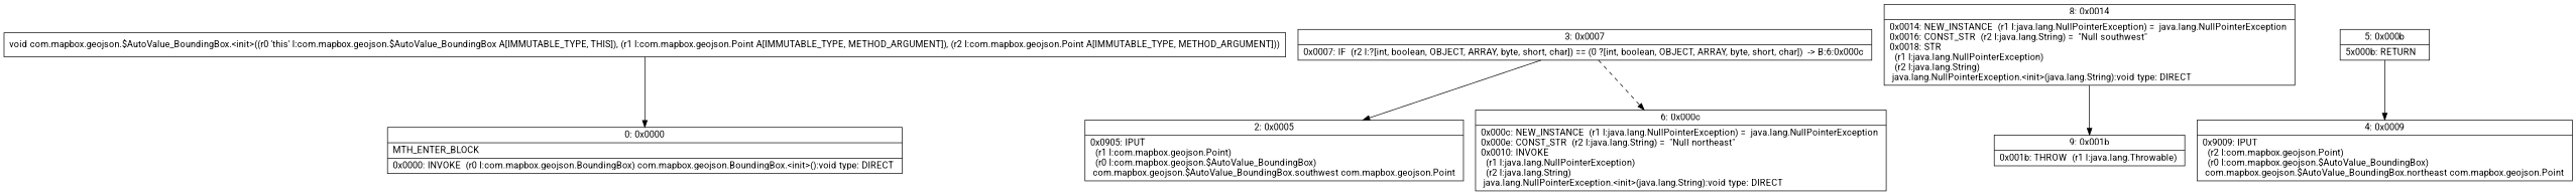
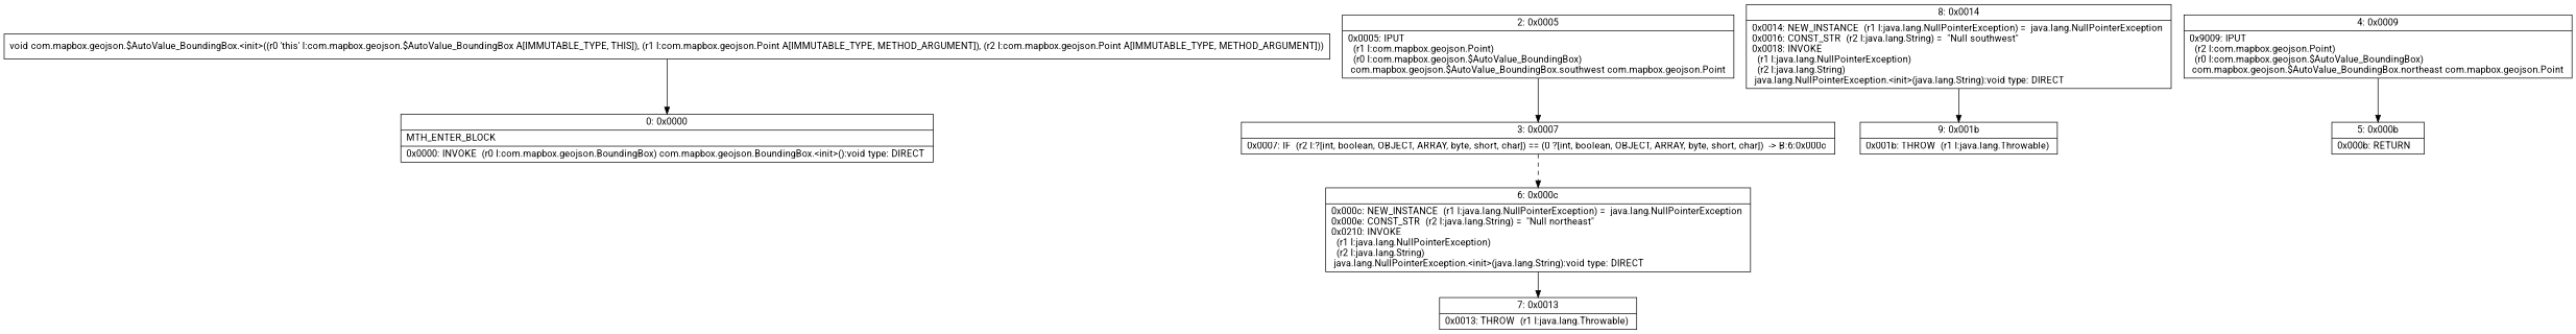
  digraph {
    fontname=Roboto
    node [fontname=Roboto shape=record]
    edge [fontname=Roboto]
    n1 [label="{0\:\ 0x0000|MTH_ENTER_BLOCK\l|0x0000: INVOKE  (r0 I:com.mapbox.geojson.BoundingBox) com.mapbox.geojson.BoundingBox.\<init\>():void type: DIRECT \l}"]
-   n2 [label="{2\:\ 0x0005|0x0905: IPUT  \l  (r1 I:com.mapbox.geojson.Point)\l  (r0 I:com.mapbox.geojson.$AutoValue_BoundingBox)\l com.mapbox.geojson.$AutoValue_BoundingBox.southwest com.mapbox.geojson.Point \l}"]
+   n2 [label="{2\:\ 0x0005|0x0005: IPUT  \l  (r1 I:com.mapbox.geojson.Point)\l  (r0 I:com.mapbox.geojson.$AutoValue_BoundingBox)\l com.mapbox.geojson.$AutoValue_BoundingBox.southwest com.mapbox.geojson.Point \l}"]
    n3 [label="{3\:\ 0x0007|0x0007: IF  (r2 I:?[int, boolean, OBJECT, ARRAY, byte, short, char]) == (0 ?[int, boolean, OBJECT, ARRAY, byte, short, char])  \-\> B:6:0x000c \l}"]
-   n4 [label="{8\:\ 0x0014|0x0014: NEW_INSTANCE  (r1 I:java.lang.NullPointerException) =  java.lang.NullPointerException \l0x0016: CONST_STR  (r2 I:java.lang.String) =  \"Null southwest\" \l0x0018: STR  \l  (r1 I:java.lang.NullPointerException)\l  (r2 I:java.lang.String)\l java.lang.NullPointerException.\<init\>(java.lang.String):void type: DIRECT \l}"]
+   n4 [label="{8\:\ 0x0014|0x0014: NEW_INSTANCE  (r1 I:java.lang.NullPointerException) =  java.lang.NullPointerException \l0x0016: CONST_STR  (r2 I:java.lang.String) =  \"Null southwest\" \l0x0018: INVOKE  \l  (r1 I:java.lang.NullPointerException)\l  (r2 I:java.lang.String)\l java.lang.NullPointerException.\<init\>(java.lang.String):void type: DIRECT \l}"]
    n5 [label="{9\:\ 0x001b|0x001b: THROW  (r1 I:java.lang.Throwable) \l}"]
-   n6 [label="{6\:\ 0x000c|0x000c: NEW_INSTANCE  (r1 I:java.lang.NullPointerException) =  java.lang.NullPointerException \l0x000e: CONST_STR  (r2 I:java.lang.String) =  \"Null northeast\" \l0x0010: INVOKE  \l  (r1 I:java.lang.NullPointerException)\l  (r2 I:java.lang.String)\l java.lang.NullPointerException.\<init\>(java.lang.String):void type: DIRECT \l}"]
+   n6 [label="{6\:\ 0x000c|0x000c: NEW_INSTANCE  (r1 I:java.lang.NullPointerException) =  java.lang.NullPointerException \l0x000e: CONST_STR  (r2 I:java.lang.String) =  \"Null northeast\" \l0x0210: INVOKE  \l  (r1 I:java.lang.NullPointerException)\l  (r2 I:java.lang.String)\l java.lang.NullPointerException.\<init\>(java.lang.String):void type: DIRECT \l}"]
    n7 [label="{4\:\ 0x0009|0x9009: IPUT  \l  (r2 I:com.mapbox.geojson.Point)\l  (r0 I:com.mapbox.geojson.$AutoValue_BoundingBox)\l com.mapbox.geojson.$AutoValue_BoundingBox.northeast com.mapbox.geojson.Point \l}"]
-   n8 [label="{5\:\ 0x000b|5x000b: RETURN   \l}"]
+   n8 [label="{5\:\ 0x000b|0x000b: RETURN   \l}"]
+   n9 [label="{7\:\ 0x0013|0x0013: THROW  (r1 I:java.lang.Throwable) \l}"]
    n10 [label="{void com.mapbox.geojson.$AutoValue_BoundingBox.\<init\>((r0 'this' I:com.mapbox.geojson.$AutoValue_BoundingBox A[IMMUTABLE_TYPE, THIS]), (r1 I:com.mapbox.geojson.Point A[IMMUTABLE_TYPE, METHOD_ARGUMENT]), (r2 I:com.mapbox.geojson.Point A[IMMUTABLE_TYPE, METHOD_ARGUMENT])) }"]
-   n3 -> n2
+   n2 -> n3
    n3 -> n6 [style=dashed]
    n4 -> n5
-   n8 -> n7
+   n6 -> n9
+   n7 -> n8
    n10 -> n1
  }
